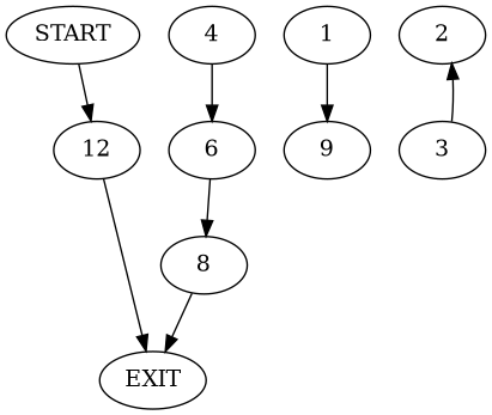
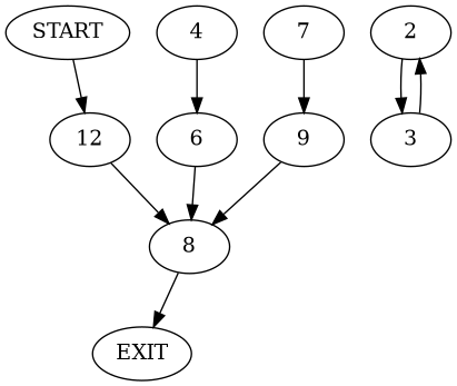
  digraph {
    n1 [label=START]
    n2 [label=12]
    n3 [label=EXIT]
    2
    3
    4
    6
    8
-   7 [label=1]
+   7
    9
    n1 -> n2
-   n2 -> n3
+   n2 -> 8
+   2 -> 3
    3 -> 2
    4 -> 6
    6 -> 8
    8 -> n3
    7 -> 9
+   9 -> 8
  }
